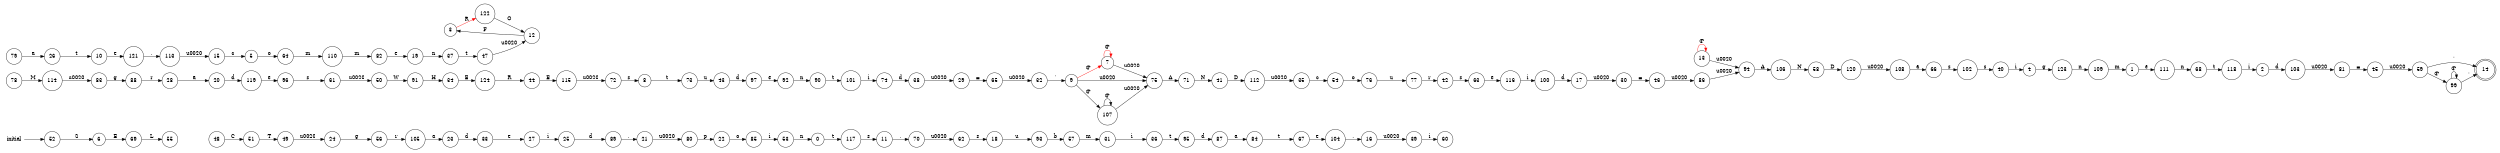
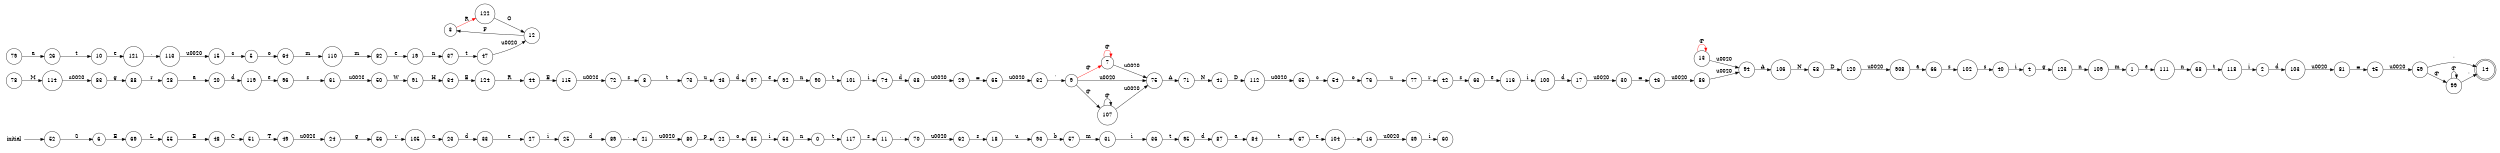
  digraph {
    rankdir=LR
    node [shape=circle]
    0
    117
    11
    70
    1
    111
    68
    118
    2
    103
    81
    45
    3
    122
    12
    78
    114
    4
    123
    109
    5
    64
    110
    82
    6
    69
    55
    48
    7
    75
    71
    41
    8
    73
    43
    97
    9
    107
    10
    121
    113
    15
    62
    18
    13
    94
    106
    58
    14 [shape=doublecircle]
    16
    39
    60
    17
    30
    46
    86
    93
    57
    31
    19
    37
    47
    20
    119
    96
    61
    21
    80
    22
    85
    53
    23
    33
    27
    25
    24
    56
    105
    89
    26
    28
    29
    65
    32
    36
    95
    87
    34
    124
    44
    115
    35
    54
    76
    77
    84
    38
    40
    112
    42
    63
    116
    100
    92
    90
    72
    59
    99
    51
    49
    50
    91
    52
    initial [shape=plaintext]
    120
-   108
+   108 [label=908]
    66
    79
    102
    67
    104
    74
    83
    88
    101
    0 -> 117 [label=t]
    117 -> 11 [label=s]
    11 -> 70 [label=","]
    70 -> 62 [label="\u0020"]
    1 -> 111 [label=e]
    111 -> 68 [label=n]
    68 -> 118 [label=t]
    118 -> 2 [label=i]
    2 -> 103 [label=d]
    103 -> 81 [label="\u0020"]
    81 -> 45 [label="="]
    45 -> 59 [label="\u0020"]
    3 -> 122 [color=red label=R]
    122 -> 12 [label=O]
    12 -> 3 [label=F]
    78 -> 114 [label=M]
    114 -> 83 [label="\u0020"]
    4 -> 123 [label=g]
    123 -> 109 [label=n]
    109 -> 1 [label=m]
    5 -> 64 [label=o]
    64 -> 110 [label=m]
    110 -> 82 [label=m]
    82 -> 19 [label=e]
    6 -> 69 [label=E]
    69 -> 55 [label=L]
+   55 -> 48 [label=E]
    48 -> 51 [label=C]
    7 -> 7 [color=red label="@"]
    7 -> 75 [label="\u0020"]
    75 -> 71 [label=A]
    71 -> 41 [label=N]
    41 -> 112 [label=D]
    8 -> 73 [label=t]
    73 -> 43 [label=u]
    43 -> 97 [label=d]
    97 -> 92 [label=e]
    9 -> 7 [color=red label="@"]
    9 -> 75 [label="\u0020"]
    9 -> 107 [label="@"]
    107 -> 75 [label="\u0020"]
    107 -> 107 [label="@"]
    10 -> 121 [label=e]
    121 -> 113 [label=","]
    113 -> 15 [label="\u0020"]
    15 -> 5 [label=c]
    62 -> 18 [label=s]
    18 -> 93 [label=u]
    13 -> 13 [color=red label="@"]
    13 -> 94 [label="\u0020"]
    94 -> 106 [label=A]
    106 -> 58 [label=N]
    58 -> 120 [label=D]
    16 -> 39 [label="\u0020"]
    39 -> 60 [label=i]
    17 -> 30 [label="\u0020"]
    30 -> 46 [label="="]
    46 -> 86 [label="\u0020"]
    86 -> 94 [label="\u0020"]
    93 -> 57 [label=b]
    57 -> 31 [label=m]
    31 -> 36 [label=i]
    19 -> 37 [label=n]
    37 -> 47 [label=t]
    47 -> 12 [label="\u0020"]
    20 -> 119 [label=d]
    119 -> 96 [label=e]
    96 -> 61 [label=s]
    61 -> 50 [label="\u0020"]
    21 -> 80 [label="\u0020"]
    80 -> 22 [label=p]
    22 -> 85 [label=o]
    85 -> 53 [label=i]
    53 -> 0 [label=n]
    23 -> 33 [label=d]
    33 -> 27 [label=e]
    27 -> 25 [label=i]
    25 -> 89 [label=d]
    24 -> 56 [label=g]
    56 -> 105 [label=r]
    105 -> 23 [label=a]
    89 -> 21 [label=","]
    26 -> 10 [label=t]
    28 -> 20 [label=a]
    29 -> 65 [label="="]
    65 -> 32 [label="\u0020"]
    32 -> 9 [label="'"]
    36 -> 95 [label=t]
    95 -> 87 [label=d]
    87 -> 84 [label=a]
    34 -> 124 [label=E]
    124 -> 44 [label=R]
    44 -> 115 [label=E]
    115 -> 72 [label="\u0020"]
    35 -> 54 [label=c]
    54 -> 76 [label=o]
    76 -> 77 [label=u]
    77 -> 42 [label=r]
    84 -> 67 [label=t]
    38 -> 29 [label="\u0020"]
    40 -> 4 [label=i]
    112 -> 35 [label="\u0020"]
    42 -> 63 [label=s]
    63 -> 116 [label=e]
    116 -> 100 [label=i]
    100 -> 17 [label=d]
    92 -> 90 [label=n]
    90 -> 101 [label=t]
    72 -> 8 [label=s]
    59 -> 14 [label="'"]
    59 -> 99 [label="@"]
    99 -> 14 [label="'"]
    99 -> 99 [label="@"]
    51 -> 49 [label=T]
    49 -> 24 [label="\u0020"]
    50 -> 91 [label=W]
    91 -> 34 [label=H]
    52 -> 6 [label=S]
    initial -> 52
    120 -> 108 [label="\u0020"]
    108 -> 66 [label=a]
    66 -> 102 [label=s]
    79 -> 26 [label=a]
    102 -> 40 [label=s]
    67 -> 104 [label=e]
    104 -> 16 [label=","]
    74 -> 38 [label=d]
    83 -> 88 [label=g]
    88 -> 28 [label=r]
    101 -> 74 [label=i]
  }
